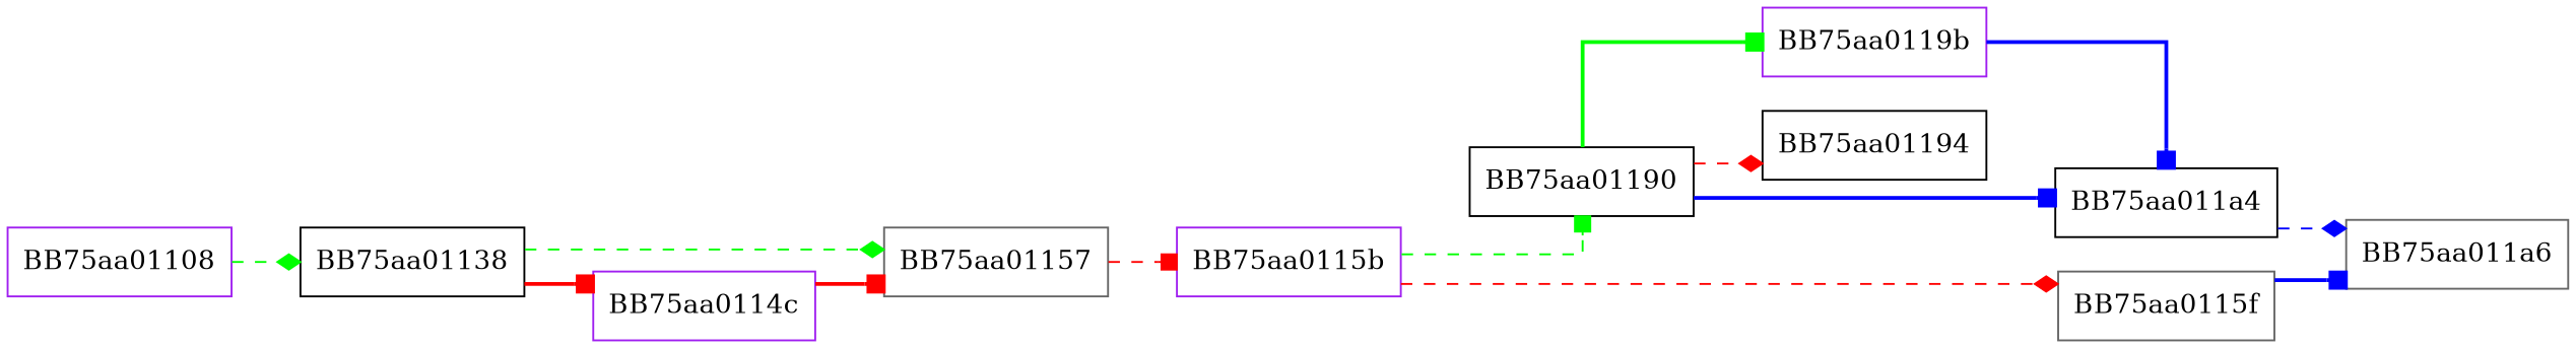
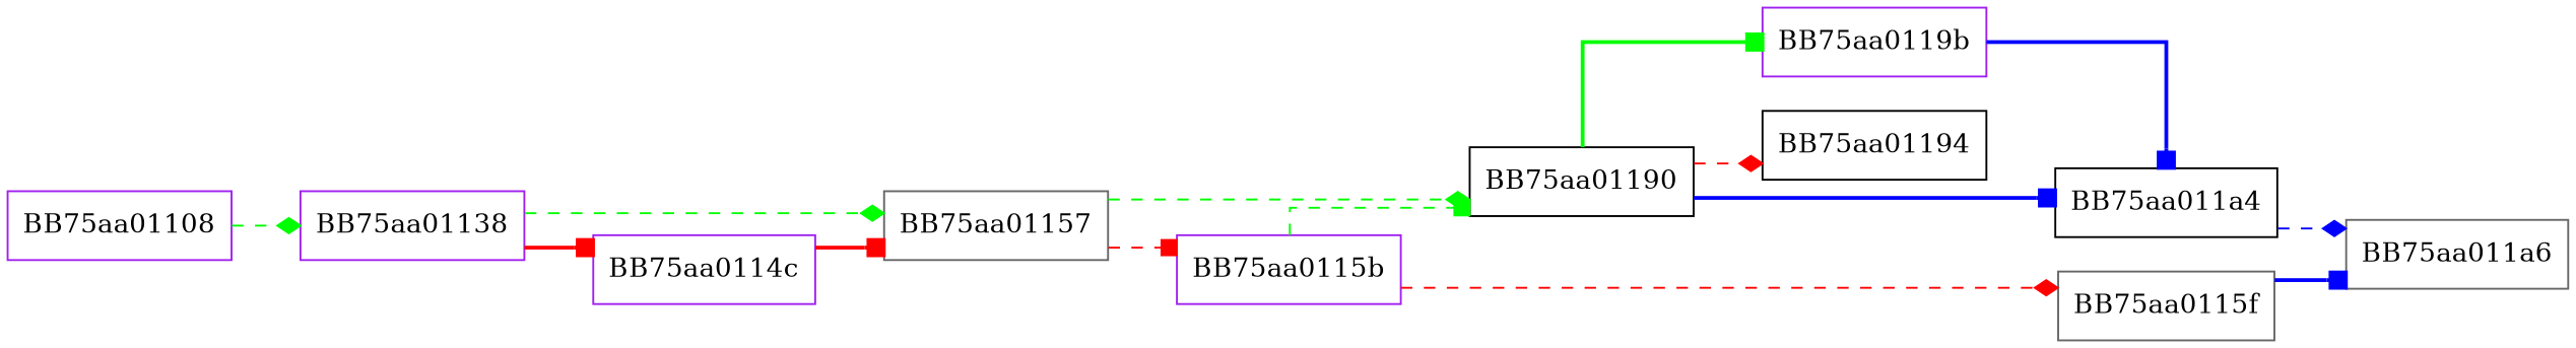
  digraph {
    rankdir=LR
    splines=ortho
    node [color=black shape=box]
    edge [arrowhead=box color=green style=dashed]
-   BB75aa01138
+   BB75aa01138 [color=purple]
    BB75aa01108 [color=purple]
    BB75aa01157 [color=gray40]
    BB75aa0114c [color=purple]
    BB75aa01190
    BB75aa0115b [color=purple]
    BB75aa0119b [color=purple]
    BB75aa01194
    BB75aa011a4
    BB75aa0115f [color=gray40]
    BB75aa011a6 [color=gray40]
    BB75aa01138 -> BB75aa01157 [arrowhead=diamond]
    BB75aa01138 -> BB75aa0114c [color=red style=bold]
    BB75aa01108 -> BB75aa01138 [arrowhead=diamond]
+   BB75aa01157 -> BB75aa01190 [arrowhead=diamond]
    BB75aa01157 -> BB75aa0115b [color=red]
    BB75aa0114c -> BB75aa01157 [color=red style=bold]
    BB75aa01190 -> BB75aa0119b [style=bold]
    BB75aa01190 -> BB75aa01194 [arrowhead=diamond color=red]
    BB75aa01190 -> BB75aa011a4 [color=blue style=bold]
    BB75aa0115b -> BB75aa01190
    BB75aa0115b -> BB75aa0115f [arrowhead=diamond color=red]
    BB75aa0119b -> BB75aa011a4 [color=blue style=bold]
    BB75aa011a4 -> BB75aa011a6 [arrowhead=diamond color=blue]
    BB75aa0115f -> BB75aa011a6 [color=blue style=bold]
  }
